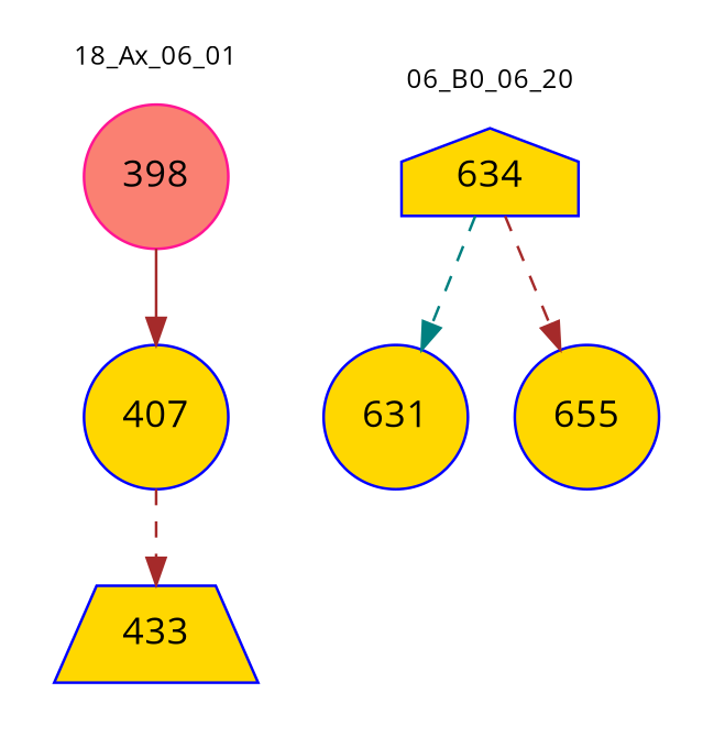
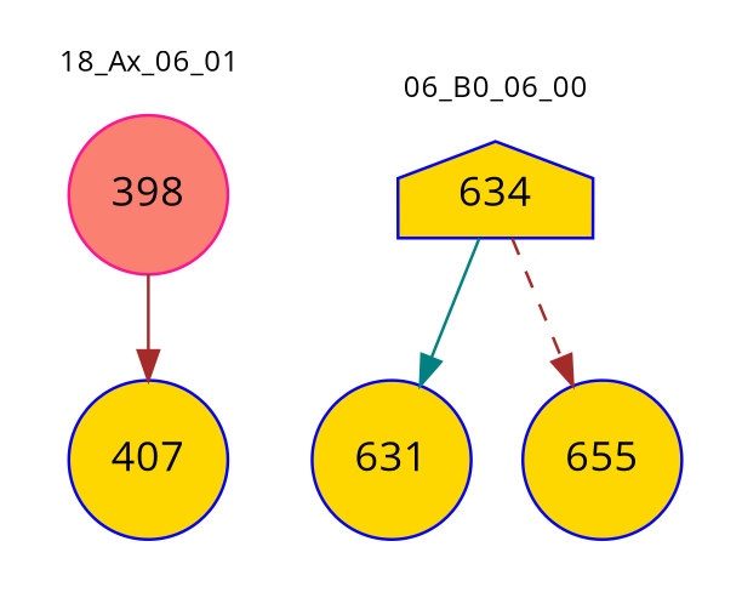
  digraph {
    fontname="Open Sans"
    node [color=blue fillcolor=gold fontname="Open Sans" shape=circle style=filled]
    edge [color=brown fontname="Open Sans" style=dashed]
    n1 [label=407]
    n2 [color=deeppink fillcolor=salmon label=398]
-   n3 [label=433 shape=trapezium]
    n4 [label=634 shape=house]
    n5 [label=631]
    n6 [label=655]
    subgraph cluster_1 {
      color=white
      fontsize=10
      label="18_Ax_06_01"
      n1
      n2
-     n3
    }
    subgraph cluster_2 {
      color=white
      fontsize=10
-     label="06_B0_06_20"
+     label="06_B0_06_00"
      n4
      n5
      n6
    }
-   n1 -> n3
    n2 -> n1 [style=solid]
-   n4 -> n5 [color=teal]
+   n4 -> n5 [color=teal style=solid]
    n4 -> n6
  }
